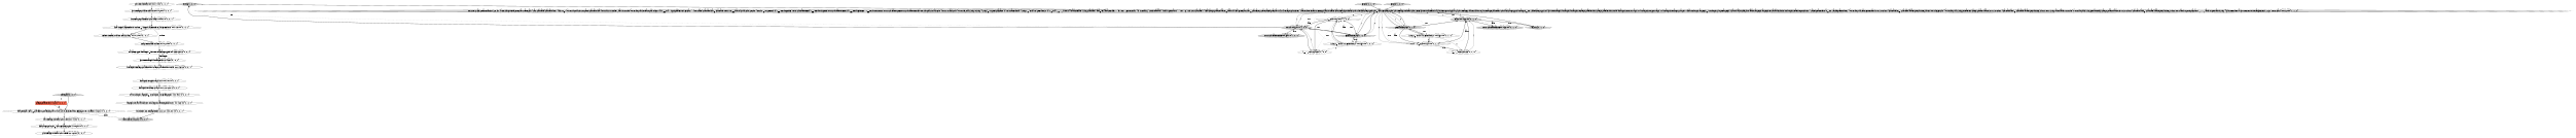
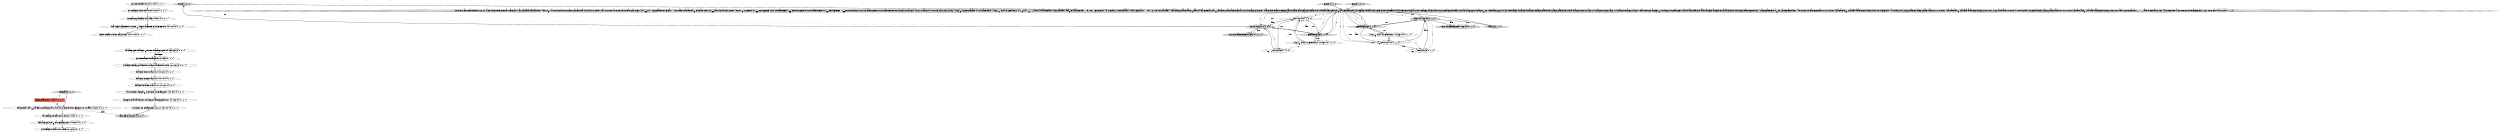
  digraph {
    fontname="DejaVu Serif"
    node [fillcolor=white fontname="DejaVu Serif" shape=ellipse style=filled]
    edge [fontname="DejaVu Serif" style=bold]
    n1 [label="final NumberAxis rangeAxis = (NumberAxis)plot.getRangeAxis()@@@19@@@['0', '0', '1']"]
    n2 [label="rangeAxis.setStandardTickUnits(NumberAxis.createIntegerTickUnits())@@@20@@@['0', '0', '1']"]
    n3 [label="plot.setInsets(new RectangleInsets(0,0,0,5.0))@@@21@@@['0', '0', '1']"]
    n4 [fillcolor=lightgray label="toString['1', '0', '0']" shape=diamond]
    n5 [fillcolor=lightgray label="return new Graph(getLastBuildTime(),500,400){@Override protected JFreeChart createGraph(){class ChartLabel{ChartLabel(Run r){this.run = r}@Override public int compareTo(ChartLabel that){return this.run.number - that.run.number}@Override public boolean equals(Object o){if (o == null || !.isAssignableFrom(o.getClass())) {return false}ChartLabel that = (ChartLabel)oreturn run == that.run}public Color getColor(){Result r = run.getResult()if (r == Result.FAILURE) return ColorPalette.REDif (r == Result.UNSTABLE) return ColorPalette.YELLOWif (r == Result.ABORTED || r == Result.NOT_BUILT) return ColorPalette.GREYreturn ColorPalette.BLUE}@Override public int hashCode(){return run.hashCode()}@Override public String toString(){String l = run.getDisplayName()if (run instanceof Build) {String s = ((Build)run).getBuiltOnStr()if (s != null) l += ' ' + s}return l}}DataSetBuilder<String,ChartLabel> data = new DataSetBuilder<>()for (Run r : getNewBuilds()){if (r.isBuilding()) continuedata.add(((double)r.getDuration()) / (1000 * 60),\"min\",new ChartLabel(r))}final CategoryDataset dataset = data.build()final JFreeChart chart = ChartFactory.createStackedAreaChart(null,null,Messages.Job_minutes(),dataset,PlotOrientation.VERTICAL,false,true,false)chart.setBackgroundPaint(Color.white)final CategoryPlot plot = chart.getCategoryPlot()plot.setBackgroundPaint(Color.WHITE)plot.setOutlinePaint(null)plot.setForegroundAlpha(0.8f)plot.setRangeGridlinesVisible(true)plot.setRangeGridlinePaint(Color.black)CategoryAxis domainAxis = new ShiftedCategoryAxis(null)plot.setDomainAxis(domainAxis)domainAxis.setCategoryLabelPositions(CategoryLabelPositions.UP_90)domainAxis.setLowerMargin(0.0)domainAxis.setUpperMargin(0.0)domainAxis.setCategoryMargin(0.0)final NumberAxis rangeAxis = (NumberAxis)plot.getRangeAxis()ChartUtil.adjustChebyshev(dataset,rangeAxis)rangeAxis.setStandardTickUnits(NumberAxis.createIntegerTickUnits())StackedAreaRenderer ar = new StackedAreaRenderer2(){@Override public Paint getItemPaint(int row,int column){ChartLabel key = (ChartLabel)dataset.getColumnKey(column)return key.getColor()}@Override public String generateURL(CategoryDataset dataset,int row,int column){ChartLabel label = (ChartLabel)dataset.getColumnKey(column)return String.valueOf(label.run.number)}@Override public String generateToolTip(CategoryDataset dataset,int row,int column){ChartLabel label = (ChartLabel)dataset.getColumnKey(column)return label.run.getDisplayName() + \" : \" + label.run.getDurationString()}}plot.setRenderer(ar)plot.setInsets(new RectangleInsets(0,0,0,5.0))return chart}}@@@3@@@['1', '1', '0']"]
    n6 [fillcolor=lightgray label="return l@@@36@@@['0', '1', '0']"]
    n7 [label="s != null@@@34@@@['1', '0', '0']" shape=diamond]
    n8 [fillcolor=lightgray label="return l@@@36@@@['1', '0', '0']"]
    n9 [fillcolor=lightgray label="getBuildTimeGraph['0', '1', '0']" shape=diamond]
    n10 [fillcolor=lightgray label="getBuildTimeGraph['1', '0', '0']" shape=diamond]
    n11 [label="s != null@@@34@@@['0', '1', '0']" shape=diamond]
    n12 [label="final LineAndShapeRenderer renderer = (LineAndShapeRenderer)plot.getRenderer()@@@10@@@['0', '0', '1']"]
    n13 [label="renderer.setBaseStroke(new BasicStroke(3))@@@11@@@['0', '0', '1']"]
-   n14 [label="configureRenderer(renderer)@@@12@@@['0', '0', '1']"]
    n15 [label="final CategoryAxis domainAxis = new NoOverlapCategoryAxis(null)@@@13@@@['0', '0', '1']"]
    n16 [label="plot.setRangeGridlinesVisible(true)@@@8@@@['0', '0', '1']"]
    n17 [label="plot.setRangeGridlinePaint(Color.black)@@@9@@@['0', '0', '1']"]
    n18 [fillcolor=lightgray label="return ColorPalette.BLUE@@@25@@@['0', '1', '0']"]
    n19 [label="l += ' ' + s@@@34@@@['0', '1', '0']"]
    n20 [fillcolor=lightgray label="toString['0', '1', '0']" shape=diamond]
    n21 [label="l += ' ' + s@@@34@@@['1', '0', '0']"]
    n22 [fillcolor=lightgray label="return ColorPalette.BLUE@@@25@@@['1', '0', '0']"]
    n23 [label="String s = ((Build)run).getBuiltOnStr()@@@33@@@['0', '1', '0']"]
    n24 [label="plot.setDomainAxis(domainAxis)@@@14@@@['0', '0', '1']"]
    n25 [label="domainAxis.setCategoryLabelPositions(CategoryLabelPositions.UP_90)@@@15@@@['0', '0', '1']"]
+   n26 [label="domainAxis.setLowerMargin(0.0)@@@16@@@['0', '0', '1']"]
    n27 [label="String s = ((Build)run).getBuiltOnStr()@@@33@@@['1', '0', '0']"]
    n28 [fillcolor=lightgray label="createChart['0', '0', '1']" shape=diamond]
    n29 [fillcolor=tomato label="CategoryDataset ds@@@2@@@['0', '0', '1']" shape=box]
    n30 [label="final JFreeChart chart = ChartFactory.createLineChart(null,null,null,ds,PlotOrientation.VERTICAL,true,true,false)@@@3@@@['0', '0', '1']"]
    n31 [label="chart.setBackgroundPaint(Color.white)@@@4@@@['0', '0', '1']"]
    n32 [fillcolor=lightgray label="return chart@@@22@@@['0', '0', '1']"]
    n33 [label="final CategoryPlot plot = chart.getCategoryPlot()@@@5@@@['0', '0', '1']"]
    n34 [label="plot.setBackgroundPaint(Color.WHITE)@@@6@@@['0', '0', '1']"]
    n35 [label="plot.setOutlinePaint(null)@@@7@@@['0', '0', '1']"]
    n36 [fillcolor=lightgray label="getColor['0', '1', '0']" shape=diamond]
    n37 [label="domainAxis.setUpperMargin(0.0)@@@17@@@['0', '0', '1']"]
    n38 [label="domainAxis.setCategoryMargin(0.0)@@@18@@@['0', '0', '1']"]
    n39 [fillcolor=lightgray label="getColor['1', '0', '0']" shape=diamond]
    n1 -> n2
    n2 -> n3
    n3 -> n32
    n4 -> n5
    n5 -> n6 [label=l style=solid]
    n5 -> n6 [label=r style=solid]
    n5 -> n7 [label=o style=solid]
    n5 -> n7 [label=r style=solid]
    n5 -> n8 [label=r style=solid]
    n5 -> n8 [label=l style=solid]
    n5 -> n9
    n5 -> n9 [label=r style=solid]
    n5 -> n9 [label=o style=solid]
    n5 -> n10
    n5 -> n10 [label=o style=solid]
    n5 -> n10 [label=r style=solid]
    n5 -> n11 [label=o style=solid]
    n5 -> n11 [label=r style=solid]
    n6 -> n5 [label=true style=dotted]
-   n6 -> n9 [style=dotted]
+   n6 -> n9
    n6 -> n18 [label=false style=dotted]
    n6 -> n18
    n6 -> n20 [label=true style=dotted]
    n6 -> n20
    n7 -> n8 [label=false style=dotted]
    n7 -> n8
    n7 -> n21
    n7 -> n21 [label=true style=dotted]
    n8 -> n4 [label=true style=dotted]
    n8 -> n4
    n8 -> n5 [label=true style=dotted]
    n8 -> n10
    n8 -> n22
    n8 -> n22 [label=false style=dotted]
    n9 -> n5
    n9 -> n6
    n9 -> n11 [label=true style=dotted]
    n9 -> n11 [label=false style=dotted]
    n9 -> n11
    n9 -> n23 [label=true style=dotted]
    n9 -> n23
    n10 -> n5
    n10 -> n7 [label=true style=dotted]
    n10 -> n7
    n10 -> n7 [label=false style=dotted]
    n10 -> n8
    n10 -> n27 [label=true style=dotted]
    n10 -> n27
    n11 -> n6 [label=false style=dotted]
    n11 -> n6
    n11 -> n19 [label=true style=dotted]
    n11 -> n19
    n12 -> n13
-   n12 -> n14 [label=renderer style=solid]
-   n13 -> n14
-   n14 -> n15
    n15 -> n24
    n15 -> n24 [label=domainAxis style=solid]
    n16 -> n17
    n17 -> n12
    n19 -> n6 [label=l style=solid]
    n19 -> n6
    n20 -> n5
    n21 -> n8
    n21 -> n8 [label=l style=solid]
    n23 -> n5 [label=true style=dotted]
    n23 -> n9
    n23 -> n11
    n23 -> n11 [label=s style=solid]
    n23 -> n19 [label=s style=solid]
    n24 -> n25
+   n25 -> n26
+   n26 -> n37
    n27 -> n5 [label=true style=dotted]
    n27 -> n7
    n27 -> n7 [label=s style=solid]
    n27 -> n10
    n27 -> n21 [label=s style=solid]
    n28 -> n29 [label=o style=dotted]
    n28 -> n30
    n29 -> n30 [label=ds style=solid]
    n30 -> n31
    n30 -> n32 [label=chart style=solid]
    n31 -> n33
    n33 -> n34
    n35 -> n16
    n36 -> n5
    n37 -> n38
    n38 -> n1
    n39 -> n5
  }
